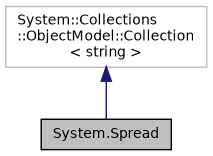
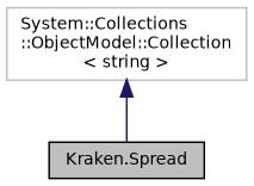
  digraph {
    node [fontname=Helvetica fontsize=10 shape=record style=filled]
-   n1 [color=black fillcolor=grey75 fontcolor=black height=0.2 label="System.Spread" width=0.4]
+   n1 [color=black fillcolor=grey75 fontcolor=black height=0.2 label="Kraken.Spread" width=0.4]
    n2 [color=grey75 fillcolor=white height=0.2 label="System::Collections\l::ObjectModel::Collection\l\< string \>" width=0.4]
    n2 -> n1 [color=midnightblue dir=back fontname=Helvetica fontsize=10 labelfontname=Helvetica labelfontsize=10 style=solid]
  }
